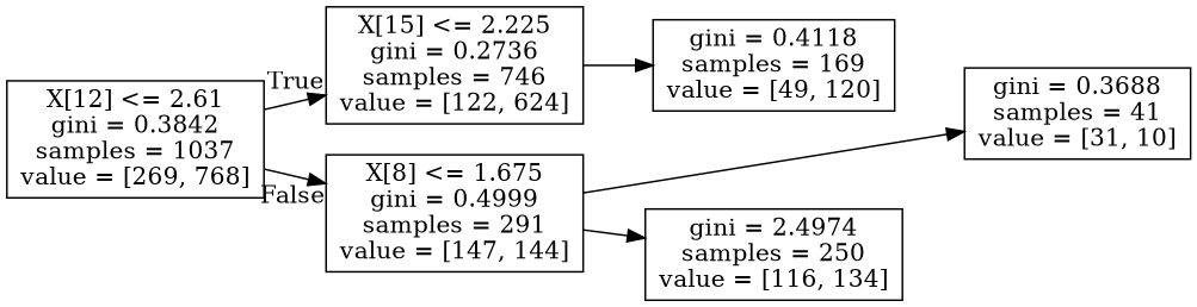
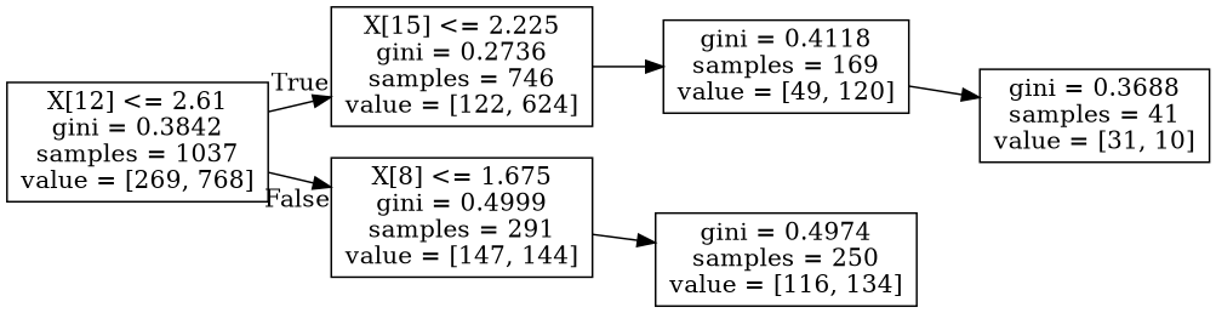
  digraph {
    rankdir=LR
    node [shape=box]
    n1 [label="X[12] <= 2.61\ngini = 0.3842\nsamples = 1037\nvalue = [269, 768]"]
    n2 [label="X[15] <= 2.225\ngini = 0.2736\nsamples = 746\nvalue = [122, 624]"]
    n3 [label="X[8] <= 1.675\ngini = 0.4999\nsamples = 291\nvalue = [147, 144]"]
    n4 [label="gini = 0.4118\nsamples = 169\nvalue = [49, 120]"]
    n5 [label="gini = 0.3688\nsamples = 41\nvalue = [31, 10]"]
-   n6 [label="gini = 2.4974\nsamples = 250\nvalue = [116, 134]"]
+   n6 [label="gini = 0.4974\nsamples = 250\nvalue = [116, 134]"]
    n1 -> n2 [headlabel=True labelangle=45 labeldistance=2.5]
    n1 -> n3 [headlabel=False labelangle=-45 labeldistance=2.5]
    n2 -> n4
-   n3 -> n5
+   n4 -> n5
    n3 -> n6
  }
